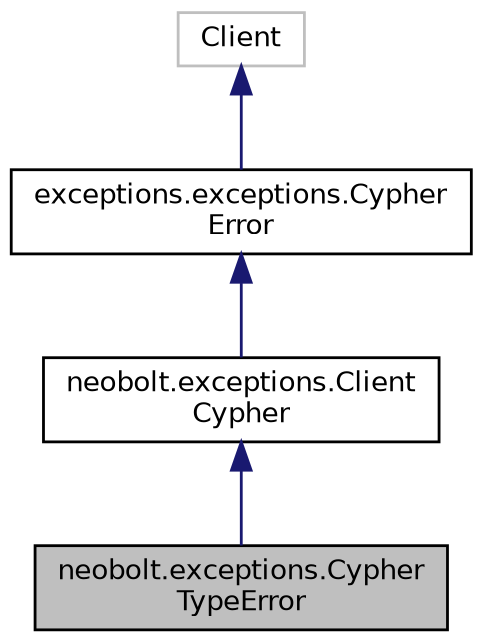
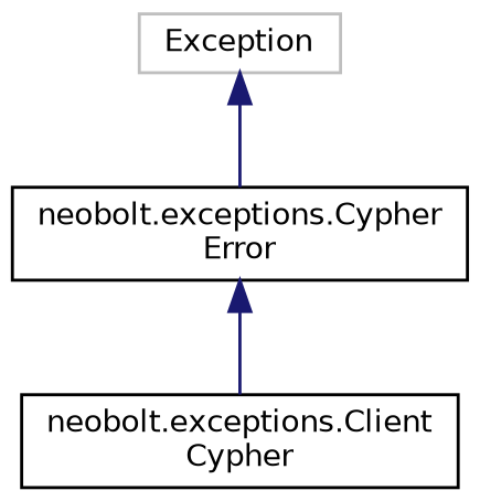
  digraph {
    node [color=black fillcolor=white fontname=Helvetica fontsize=10 shape=record style=filled]
    edge [color=midnightblue dir=back fontname=Helvetica fontsize=10 labelfontname=Helvetica labelfontsize=10 style=solid]
-   n1 [fillcolor=grey75 fontcolor=black height=0.2 label="neobolt.exceptions.Cypher\lTypeError" width=0.4]
    n2 [height=0.2 label="neobolt.exceptions.Client\lCypher" width=0.4]
-   n3 [height=0.2 label="exceptions.exceptions.Cypher\lError" width=0.4]
-   n4 [color=grey75 height=0.2 label=Client width=0.4]
-   n2 -> n1
+   n3 [height=0.2 label="neobolt.exceptions.Cypher\lError" width=0.4]
+   n4 [color=grey75 height=0.2 label=Exception width=0.4]
    n3 -> n2
    n4 -> n3
  }
